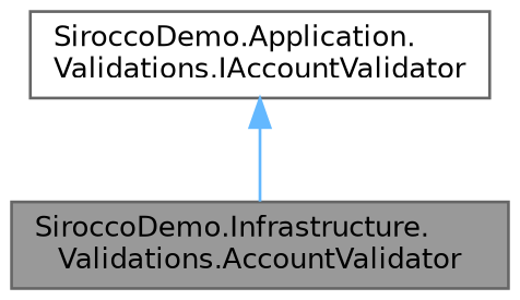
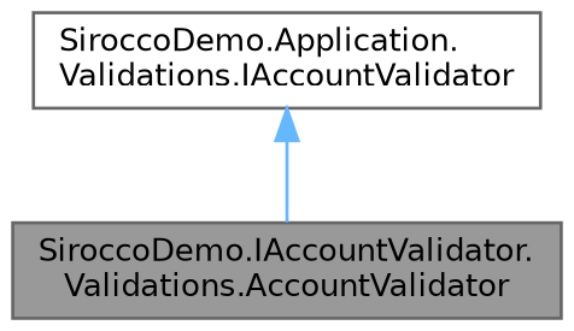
  digraph {
    node [color=gray40 fontname=Helvetica fontsize=10 shape=box style=filled]
-   n1 [fillcolor=grey60 fontcolor=black height=0.2 label="SiroccoDemo.Infrastructure.\lValidations.AccountValidator" width=0.4]
+   n1 [fillcolor=grey60 fontcolor=black height=0.2 label="SiroccoDemo.IAccountValidator.\lValidations.AccountValidator" width=0.4]
    n2 [fillcolor=white height=0.2 label="SiroccoDemo.Application.\lValidations.IAccountValidator" width=0.4]
    n2 -> n1 [color=steelblue1 dir=back fontname=Helvetica fontsize=10 labelfontname=Helvetica labelfontsize=10 style=solid]
  }
